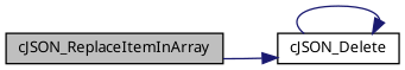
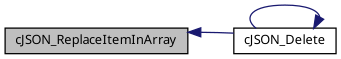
  digraph {
    rankdir=LR
    fontname="Noto Sans"
    node [color=black fontname="Noto Sans" fontsize=10 shape=record style=filled]
    edge [color=midnightblue fontname="Noto Sans" fontsize=10 labelfontname=Helvetica labelfontsize=10 style=solid]
    n1 [fillcolor=grey75 fontcolor=black height=0.2 label=cJSON_ReplaceItemInArray width=0.4]
    n2 [fillcolor=white height=0.2 label=cJSON_Delete width=0.4]
-   n1 -> n2
+   n2 -> n1
    n2 -> n2
  }
